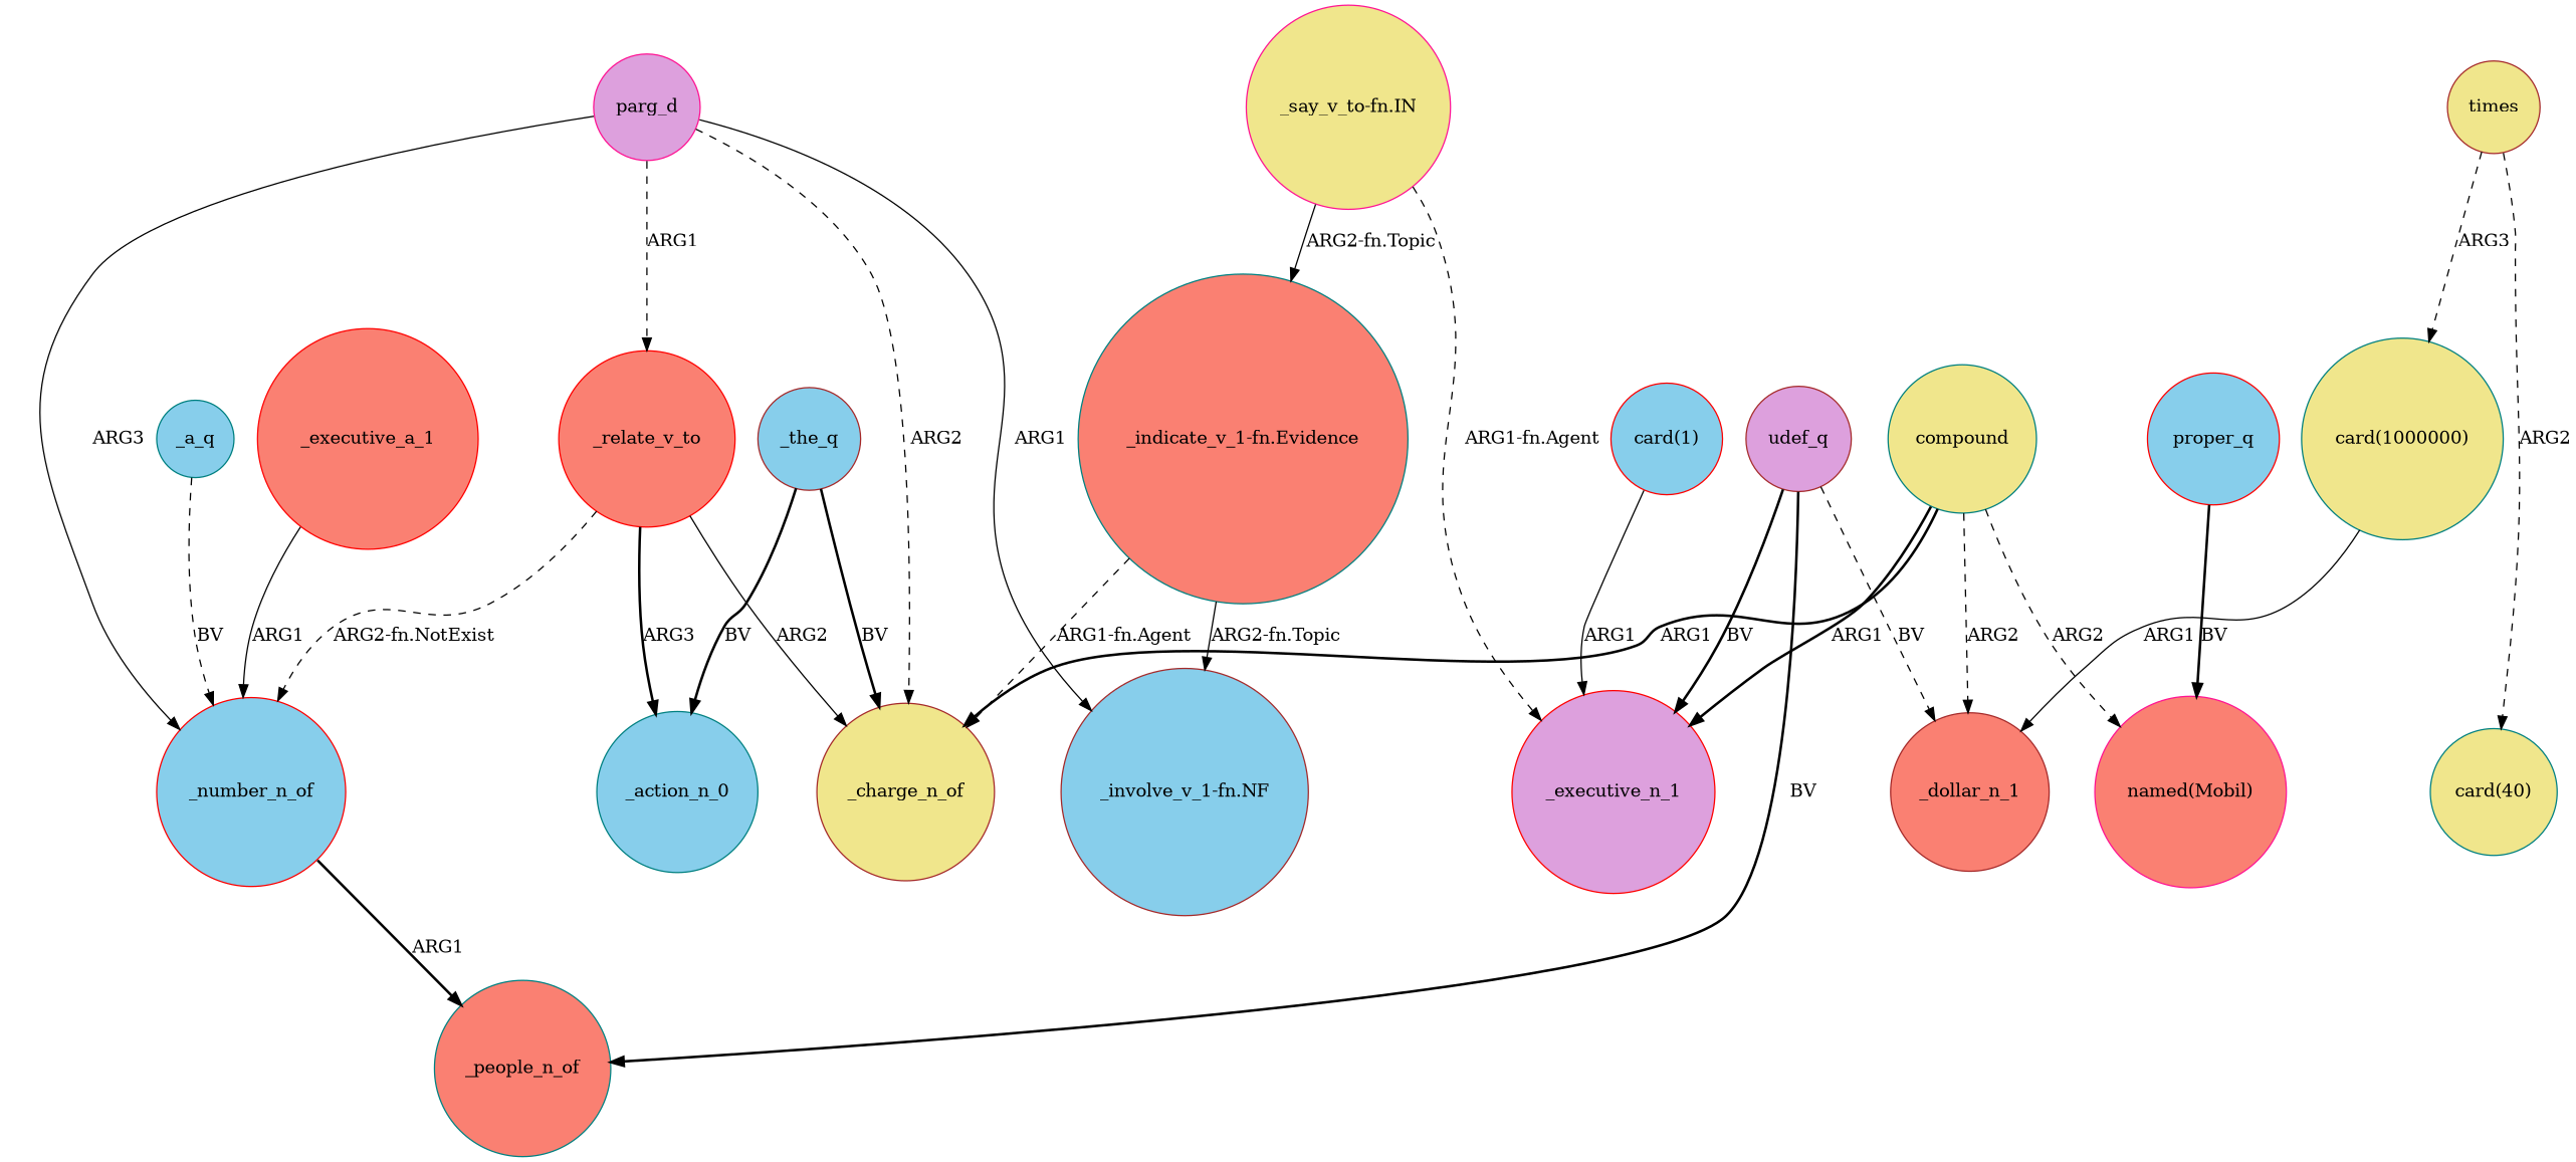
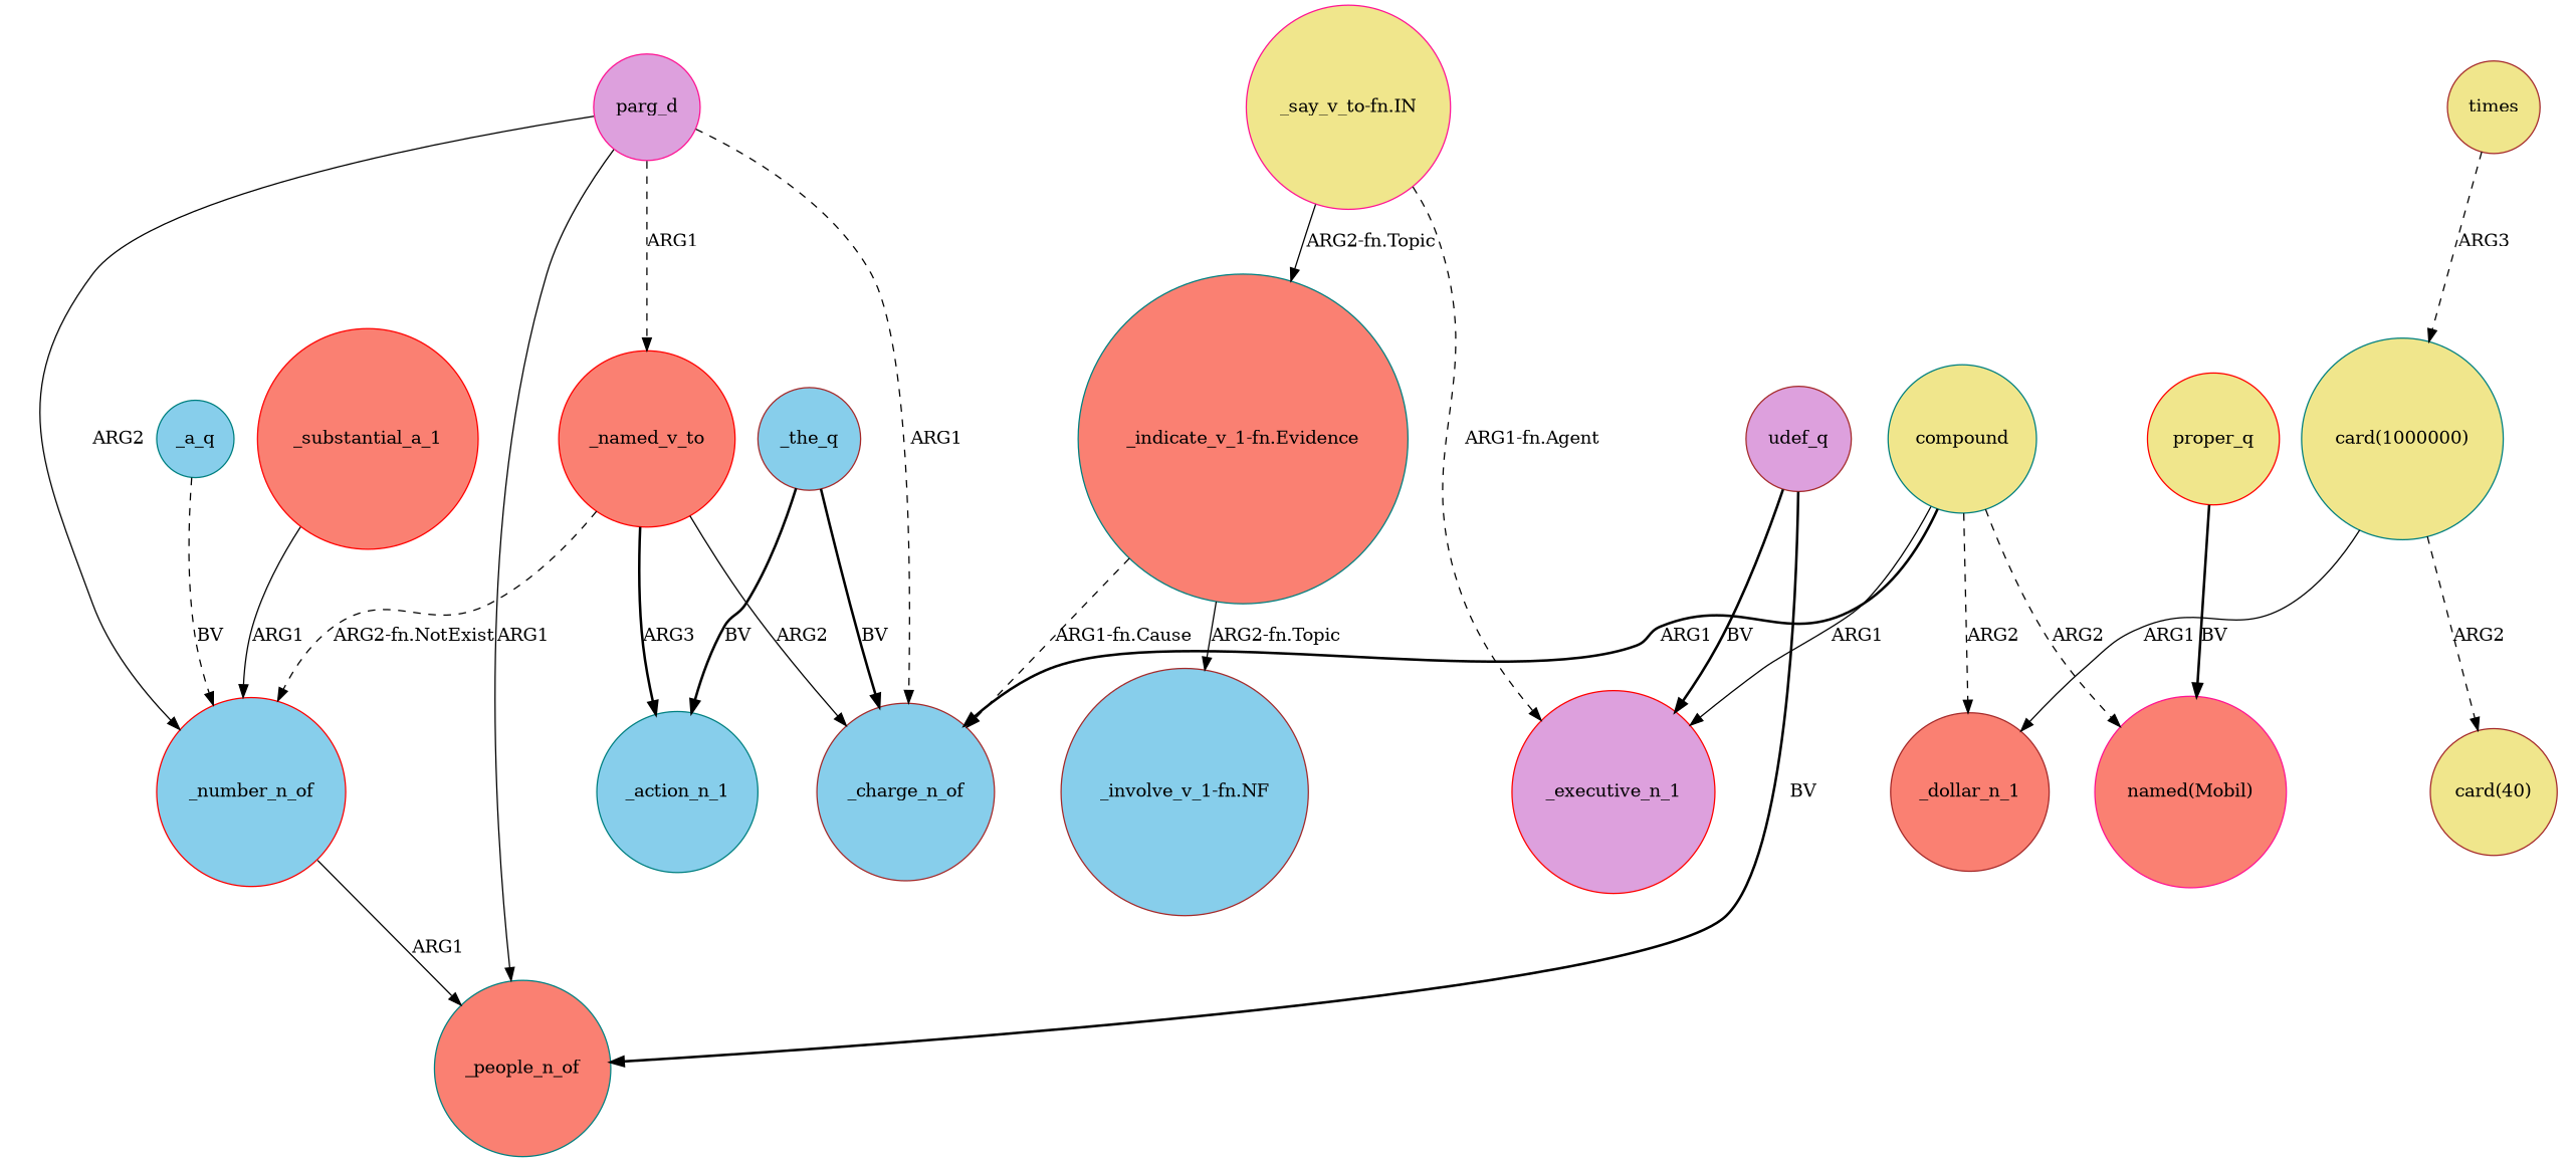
  digraph {
    node [color=teal fillcolor=skyblue shape=circle style=filled]
    edge [style=dashed]
    "card(1000000)" [fillcolor=khaki]
    _dollar_n_1 [color=brown fillcolor=salmon]
    _the_q [color=brown]
-   _action_n_1 [label=_action_n_0]
-   _charge_n_of [color=brown fillcolor=khaki]
-   _substantial_a_1 [color=red fillcolor=salmon label=_executive_a_1]
+   _action_n_1
+   _charge_n_of [color=brown]
+   _substantial_a_1 [color=red fillcolor=salmon]
    _number_n_of [color=red]
    _people_n_of [fillcolor=salmon]
    _a_q
    udef_q [color=brown fillcolor=plum]
    _executive_n_1 [color=red fillcolor=plum]
    parg_d [color=deeppink fillcolor=plum]
    "_involve_v_1-fn.NF" [color=brown]
-   _relate_v_to [color=red fillcolor=salmon]
+   _relate_v_to [color=red fillcolor=salmon label=_named_v_to]
    times [color=brown fillcolor=khaki]
-   "card(40)" [fillcolor=khaki]
+   "card(40)" [color=brown fillcolor=khaki]
    compound [fillcolor=khaki]
    "named(Mobil)" [color=deeppink fillcolor=salmon]
    "_indicate_v_1-fn.Evidence" [fillcolor=salmon]
-   proper_q [color=red]
-   "card(1)" [color=red]
+   proper_q [color=red fillcolor=khaki]
    "_say_v_to-fn.IN" [color=deeppink fillcolor=khaki]
    "card(1000000)" -> _dollar_n_1 [label=ARG1 style=solid]
    _the_q -> _action_n_1 [label=BV style=bold]
    _the_q -> _charge_n_of [label=BV style=bold]
    _substantial_a_1 -> _number_n_of [label=ARG1 style=solid]
-   _number_n_of -> _people_n_of [label=ARG1 style=bold]
+   _number_n_of -> _people_n_of [label=ARG1 style=solid]
    _a_q -> _number_n_of [label=BV]
-   udef_q -> _dollar_n_1 [label=BV]
    udef_q -> _people_n_of [label=BV style=bold]
    udef_q -> _executive_n_1 [label=BV style=bold]
-   parg_d -> _charge_n_of [label=ARG2]
-   parg_d -> _number_n_of [label=ARG3 style=solid]
-   parg_d -> "_involve_v_1-fn.NF" [label=ARG1 style=solid]
+   parg_d -> _charge_n_of [label=ARG1]
+   parg_d -> _number_n_of [label=ARG2 style=solid]
+   parg_d -> _people_n_of [label=ARG1 style=solid]
    parg_d -> _relate_v_to [label=ARG1]
    _relate_v_to -> _action_n_1 [label=ARG3 style=bold]
    _relate_v_to -> _charge_n_of [label=ARG2 style=solid]
    _relate_v_to -> _number_n_of [label="ARG2-fn.NotExist"]
    times -> "card(1000000)" [label=ARG3]
-   times -> "card(40)" [label=ARG2]
+   "card(1000000)" -> "card(40)" [label=ARG2]
    compound -> _dollar_n_1 [label=ARG2]
    compound -> _charge_n_of [label=ARG1 style=bold]
-   compound -> _executive_n_1 [label=ARG1 style=bold]
+   compound -> _executive_n_1 [label=ARG1 style=solid]
    compound -> "named(Mobil)" [label=ARG2]
-   "_indicate_v_1-fn.Evidence" -> _charge_n_of [label="ARG1-fn.Agent"]
+   "_indicate_v_1-fn.Evidence" -> _charge_n_of [label="ARG1-fn.Cause"]
    "_indicate_v_1-fn.Evidence" -> "_involve_v_1-fn.NF" [label="ARG2-fn.Topic" style=solid]
    proper_q -> "named(Mobil)" [label=BV style=bold]
-   "card(1)" -> _executive_n_1 [label=ARG1 style=solid]
    "_say_v_to-fn.IN" -> _executive_n_1 [label="ARG1-fn.Agent"]
    "_say_v_to-fn.IN" -> "_indicate_v_1-fn.Evidence" [label="ARG2-fn.Topic" style=solid]
  }
